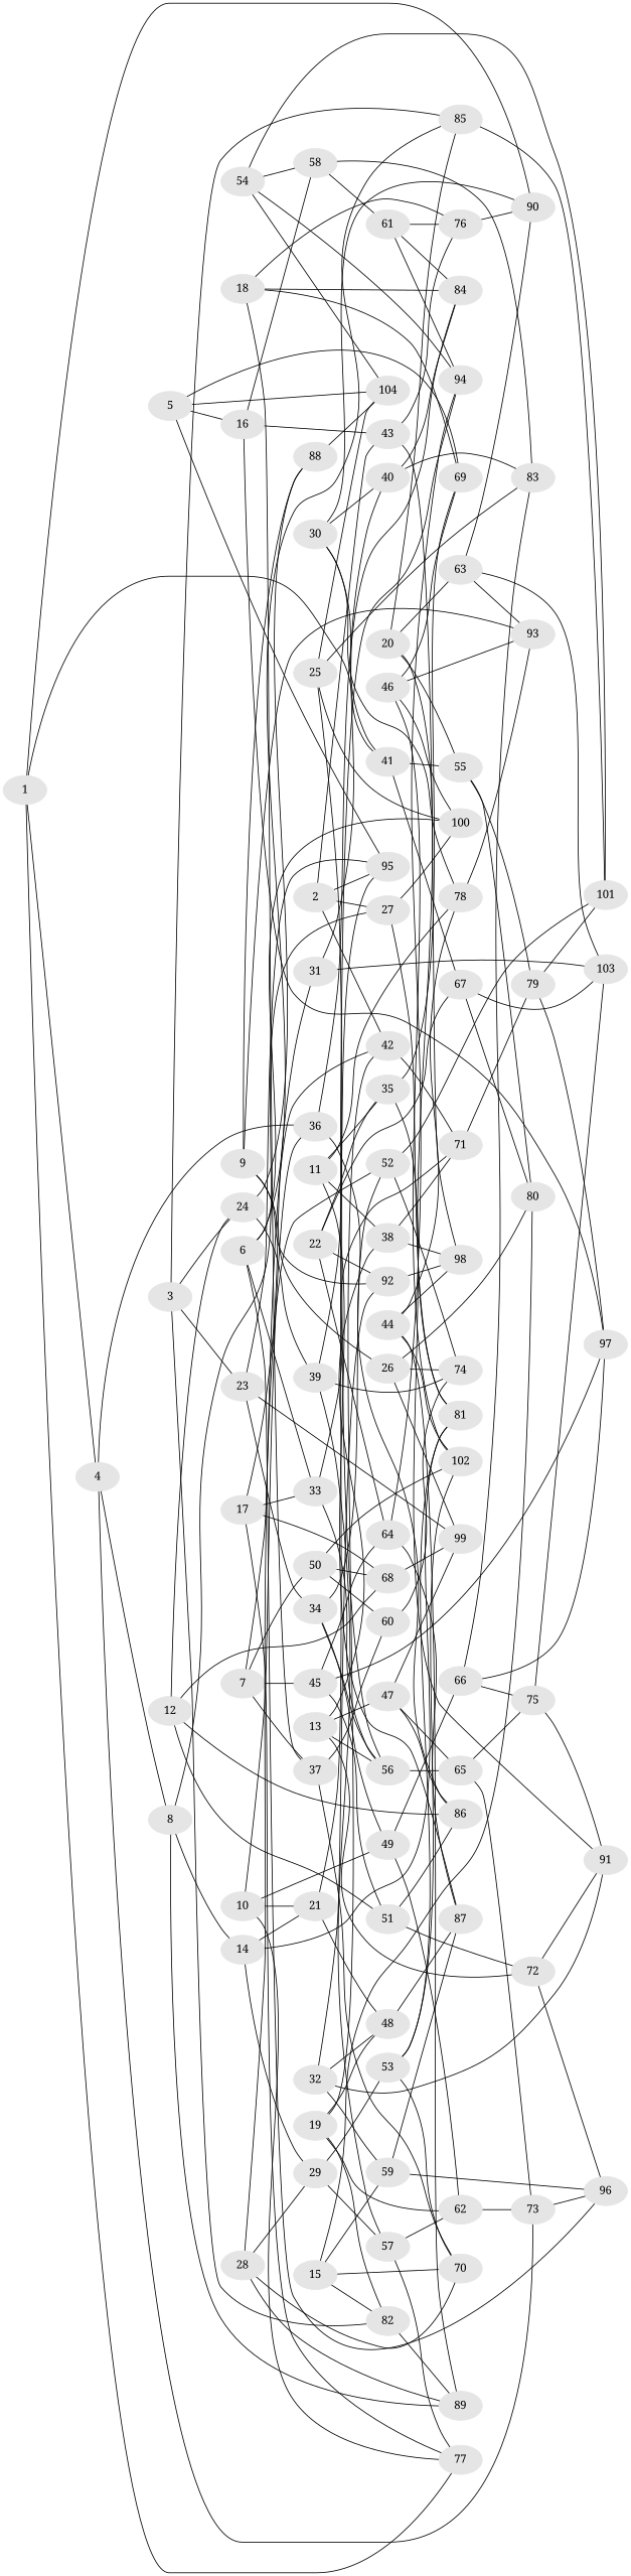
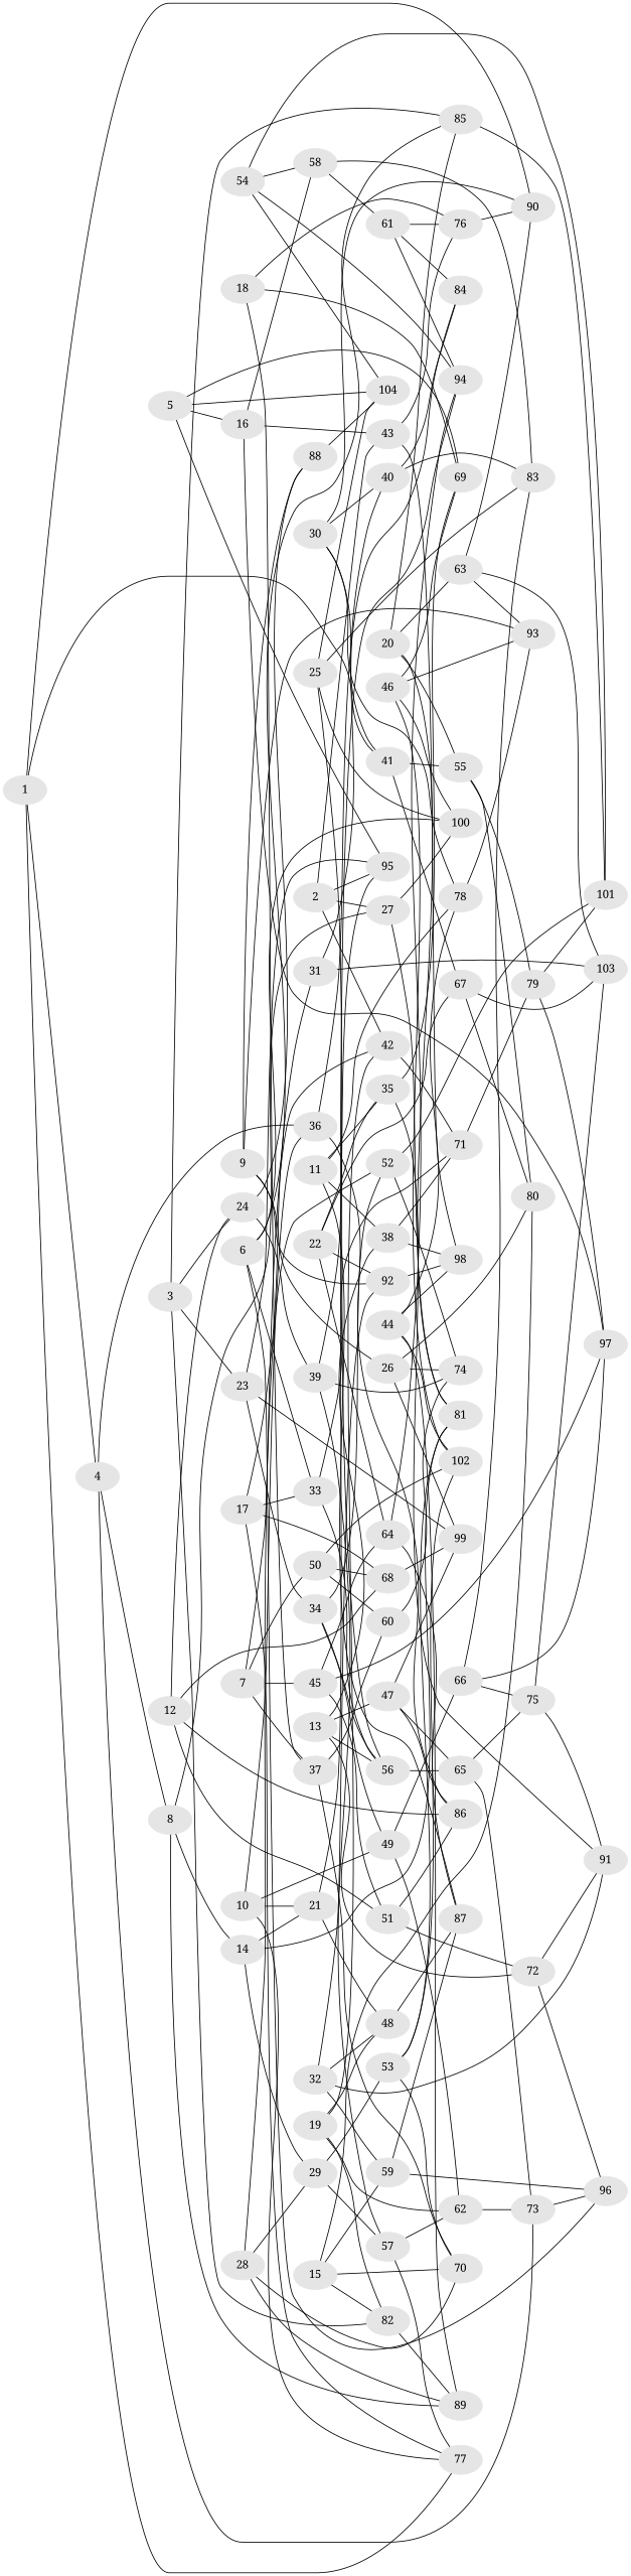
  graph {
    fontname="Noto Serif"
    rankdir=LR
    node [color=gray90 fontname="Noto Serif" style=filled]
    edge [fontname="Noto Serif"]
    1
    4
    41
    77
    90
    8
    36
    73
    55
    67
    2
    27
    42
    43
    95
    100
    81
    71
    76
    98
    3
    23
    24
    82
    85
    34
    99
    88
    39
    89
    101
    14
    86
    84
    96
    5
    16
    69
    104
    58
    97
    6
    33
    56
    7
    37
    45
    50
    70
    60
    51
    64
    68
    102
    21
    29
    9
    26
    92
    93
    80
    74
    10
    49
    48
    94
    62
    66
    11
    35
    38
    78
    87
    91
    12
    72
    13
    47
    65
    53
    57
    15
    59
    83
    61
    17
    31
    40
    103
    18
    19
    20
    63
    79
    22
    52
    25
    28
    30
    32
    44
    46
    75
    54
    1 -- 4
    1 -- 41
    1 -- 77
    1 -- 90
    4 -- 8
    4 -- 36
    4 -- 73
    41 -- 55
    41 -- 67
    8 -- 27
    8 -- 89
    8 -- 14
    36 -- 86
    36 -- 84
    73 -- 96
    55 -- 80
    55 -- 79
    67 -- 80
    67 -- 103
    2 -- 27
    2 -- 42
    2 -- 43
    2 -- 95
    27 -- 100
    27 -- 81
    42 -- 71
    43 -- 76
    43 -- 98
    71 -- 79
    76 -- 90
    3 -- 23
    3 -- 24
    3 -- 82
    3 -- 85
    23 -- 95
    23 -- 34
    23 -- 99
    24 -- 88
    24 -- 39
    82 -- 89
    85 -- 101
    34 -- 56
    34 -- 49
    34 -- 52
    88 -- 104
    39 -- 95
    39 -- 74
    39 -- 57
    14 -- 81
    14 -- 21
    14 -- 29
    5 -- 95
    5 -- 16
    5 -- 69
    5 -- 104
    16 -- 43
    16 -- 58
    16 -- 97
    58 -- 83
    58 -- 61
    6 -- 100
    6 -- 85
    6 -- 96
    6 -- 33
    33 -- 71
    33 -- 56
    56 -- 65
    7 -- 42
    7 -- 37
    7 -- 45
    7 -- 50
    37 -- 70
    37 -- 60
    45 -- 97
    45 -- 51
    45 -- 64
    50 -- 60
    50 -- 68
    50 -- 102
    60 -- 74
    51 -- 86
    51 -- 72
    64 -- 94
    64 -- 87
    68 -- 99
    21 -- 48
    21 -- 94
    29 -- 53
    29 -- 57
    9 -- 88
    9 -- 26
    9 -- 92
    9 -- 93
    26 -- 99
    26 -- 80
    26 -- 74
    92 -- 98
    10 -- 77
    10 -- 36
    10 -- 21
    10 -- 49
    49 -- 62
    49 -- 66
    48 -- 87
    62 -- 73
    66 -- 97
    66 -- 83
    66 -- 75
    11 -- 35
    11 -- 38
    11 -- 78
    11 -- 87
    35 -- 69
    35 -- 91
    38 -- 71
    38 -- 98
    78 -- 93
    12 -- 24
    12 -- 86
    12 -- 51
    12 -- 68
    72 -- 96
    72 -- 91
    13 -- 56
    13 -- 38
    13 -- 72
    13 -- 47
    47 -- 99
    47 -- 86
    47 -- 65
    65 -- 73
    65 -- 75
    53 -- 81
    53 -- 70
    53 -- 102
    57 -- 77
    57 -- 62
    15 -- 82
    15 -- 70
    15 -- 80
    15 -- 59
    59 -- 96
    59 -- 87
    61 -- 76
    61 -- 84
    61 -- 94
    17 -- 77
    17 -- 33
    17 -- 68
    17 -- 31
    31 -- 40
    31 -- 103
    40 -- 84
    40 -- 83
    18 -- 76
-   18 -- 84
    18 -- 69
    18 -- 37
    19 -- 42
    19 -- 82
    19 -- 48
    19 -- 62
    20 -- 55
    20 -- 81
    20 -- 85
    20 -- 63
    63 -- 90
    63 -- 93
    63 -- 103
    79 -- 101
    79 -- 97
    22 -- 67
    22 -- 64
    22 -- 92
    22 -- 35
    52 -- 101
    52 -- 74
    25 -- 100
    25 -- 104
    25 -- 56
    25 -- 83
    28 -- 89
    28 -- 70
    28 -- 29
    28 -- 52
    30 -- 41
    30 -- 90
    30 -- 78
    30 -- 40
    32 -- 92
    32 -- 48
    32 -- 91
    32 -- 59
    44 -- 98
    44 -- 89
    44 -- 102
    44 -- 78
    46 -- 100
    46 -- 69
    46 -- 102
    46 -- 93
    75 -- 91
    75 -- 103
    54 -- 101
    54 -- 104
    54 -- 58
    54 -- 94
  }
